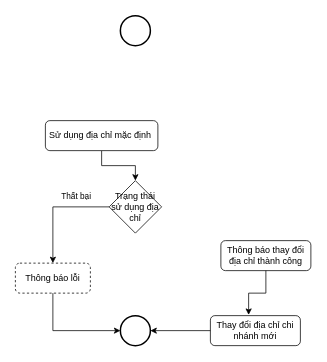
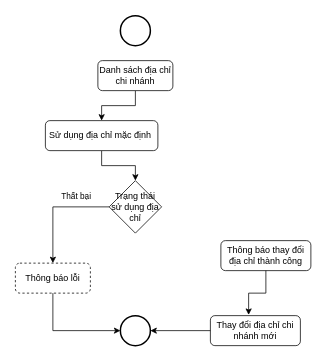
  <mxCell id="0" />
  <mxCell id="1" parent="0" />
  <mxCell id="2" value="" style="strokeWidth=2;html=1;shape=mxgraph.flowchart.start_2;whiteSpace=wrap;" vertex="1" parent="1"><mxGeometry x="160" y="20" width="40" height="40" as="geometry" /></mxCell>
+ <mxCell id="3" style="edgeStyle=orthogonalEdgeStyle;rounded=0;orthogonalLoop=1;jettySize=auto;html=1;" edge="1" parent="1" source="4" target="6"><mxGeometry relative="1" as="geometry" /></mxCell>
+ <mxCell id="4" value="Danh sách địa chỉ chi nhánh" style="rounded=1;whiteSpace=wrap;html=1;" vertex="1" parent="1"><mxGeometry x="130" y="80" width="100" height="40" as="geometry" /></mxCell>
  <mxCell id="5" style="edgeStyle=orthogonalEdgeStyle;rounded=0;orthogonalLoop=1;jettySize=auto;html=1;" edge="1" parent="1" source="6" target="9"><mxGeometry relative="1" as="geometry" /></mxCell>
  <mxCell id="6" value="Sử dụng địa chỉ mặc định&amp;nbsp;" style="rounded=1;whiteSpace=wrap;html=1;" vertex="1" parent="1"><mxGeometry x="60" y="160" width="150" height="40" as="geometry" /></mxCell>
  <mxCell id="7" style="edgeStyle=orthogonalEdgeStyle;rounded=0;orthogonalLoop=1;jettySize=auto;html=1;entryX=0.5;entryY=0;entryDx=0;entryDy=0;" edge="1" parent="1" source="9" target="10"><mxGeometry relative="1" as="geometry" /></mxCell>
  <mxCell id="8" value="Thất bại" style="edgeLabel;html=1;align=center;verticalAlign=middle;resizable=0;points=[];" vertex="1" connectable="0" parent="7"><mxGeometry x="-0.36" relative="1" as="geometry"><mxPoint x="3" y="-15" as="offset" /></mxGeometry></mxCell>
  <mxCell id="9" value="Trạng thái sử dụng địa chỉ" style="rhombus;whiteSpace=wrap;html=1;" vertex="1" parent="1"><mxGeometry x="145" y="240" width="70" height="70" as="geometry" /></mxCell>
  <mxCell id="10" value="Thông báo lỗi" style="rounded=1;whiteSpace=wrap;html=1;dashed=1;" vertex="1" parent="1"><mxGeometry x="20" y="350" width="100" height="40" as="geometry" /></mxCell>
  <mxCell id="11" value="" style="strokeWidth=2;html=1;shape=mxgraph.flowchart.start_2;whiteSpace=wrap;" vertex="1" parent="1"><mxGeometry x="160" y="420" width="40" height="40" as="geometry" /></mxCell>
  <mxCell id="12" value="Thông báo thay đổi địa chỉ thành công" style="rounded=1;whiteSpace=wrap;html=1;" vertex="1" parent="1"><mxGeometry x="294" y="320" width="120" height="40" as="geometry" /></mxCell>
  <mxCell id="13" value="Thay đổi địa chỉ chi nhánh mới" style="rounded=1;whiteSpace=wrap;html=1;" vertex="1" parent="1"><mxGeometry x="280" y="420" width="120" height="40" as="geometry" /></mxCell>
  <mxCell id="14" style="edgeStyle=orthogonalEdgeStyle;rounded=0;orthogonalLoop=1;jettySize=auto;html=1;entryX=1;entryY=0.5;entryDx=0;entryDy=0;entryPerimeter=0;" edge="1" parent="1" source="13" target="11"><mxGeometry relative="1" as="geometry" /></mxCell>
  <mxCell id="15" style="edgeStyle=orthogonalEdgeStyle;rounded=0;orthogonalLoop=1;jettySize=auto;html=1;exitX=0.5;exitY=1;exitDx=0;exitDy=0;entryX=0;entryY=0.5;entryDx=0;entryDy=0;entryPerimeter=0;" edge="1" parent="1" source="10" target="11"><mxGeometry relative="1" as="geometry" /></mxCell>
  <mxCell id="16" style="edgeStyle=orthogonalEdgeStyle;rounded=0;orthogonalLoop=1;jettySize=auto;html=1;entryX=0.425;entryY=-0.025;entryDx=0;entryDy=0;entryPerimeter=0;" edge="1" parent="1" source="12" target="13"><mxGeometry relative="1" as="geometry" /></mxCell>
